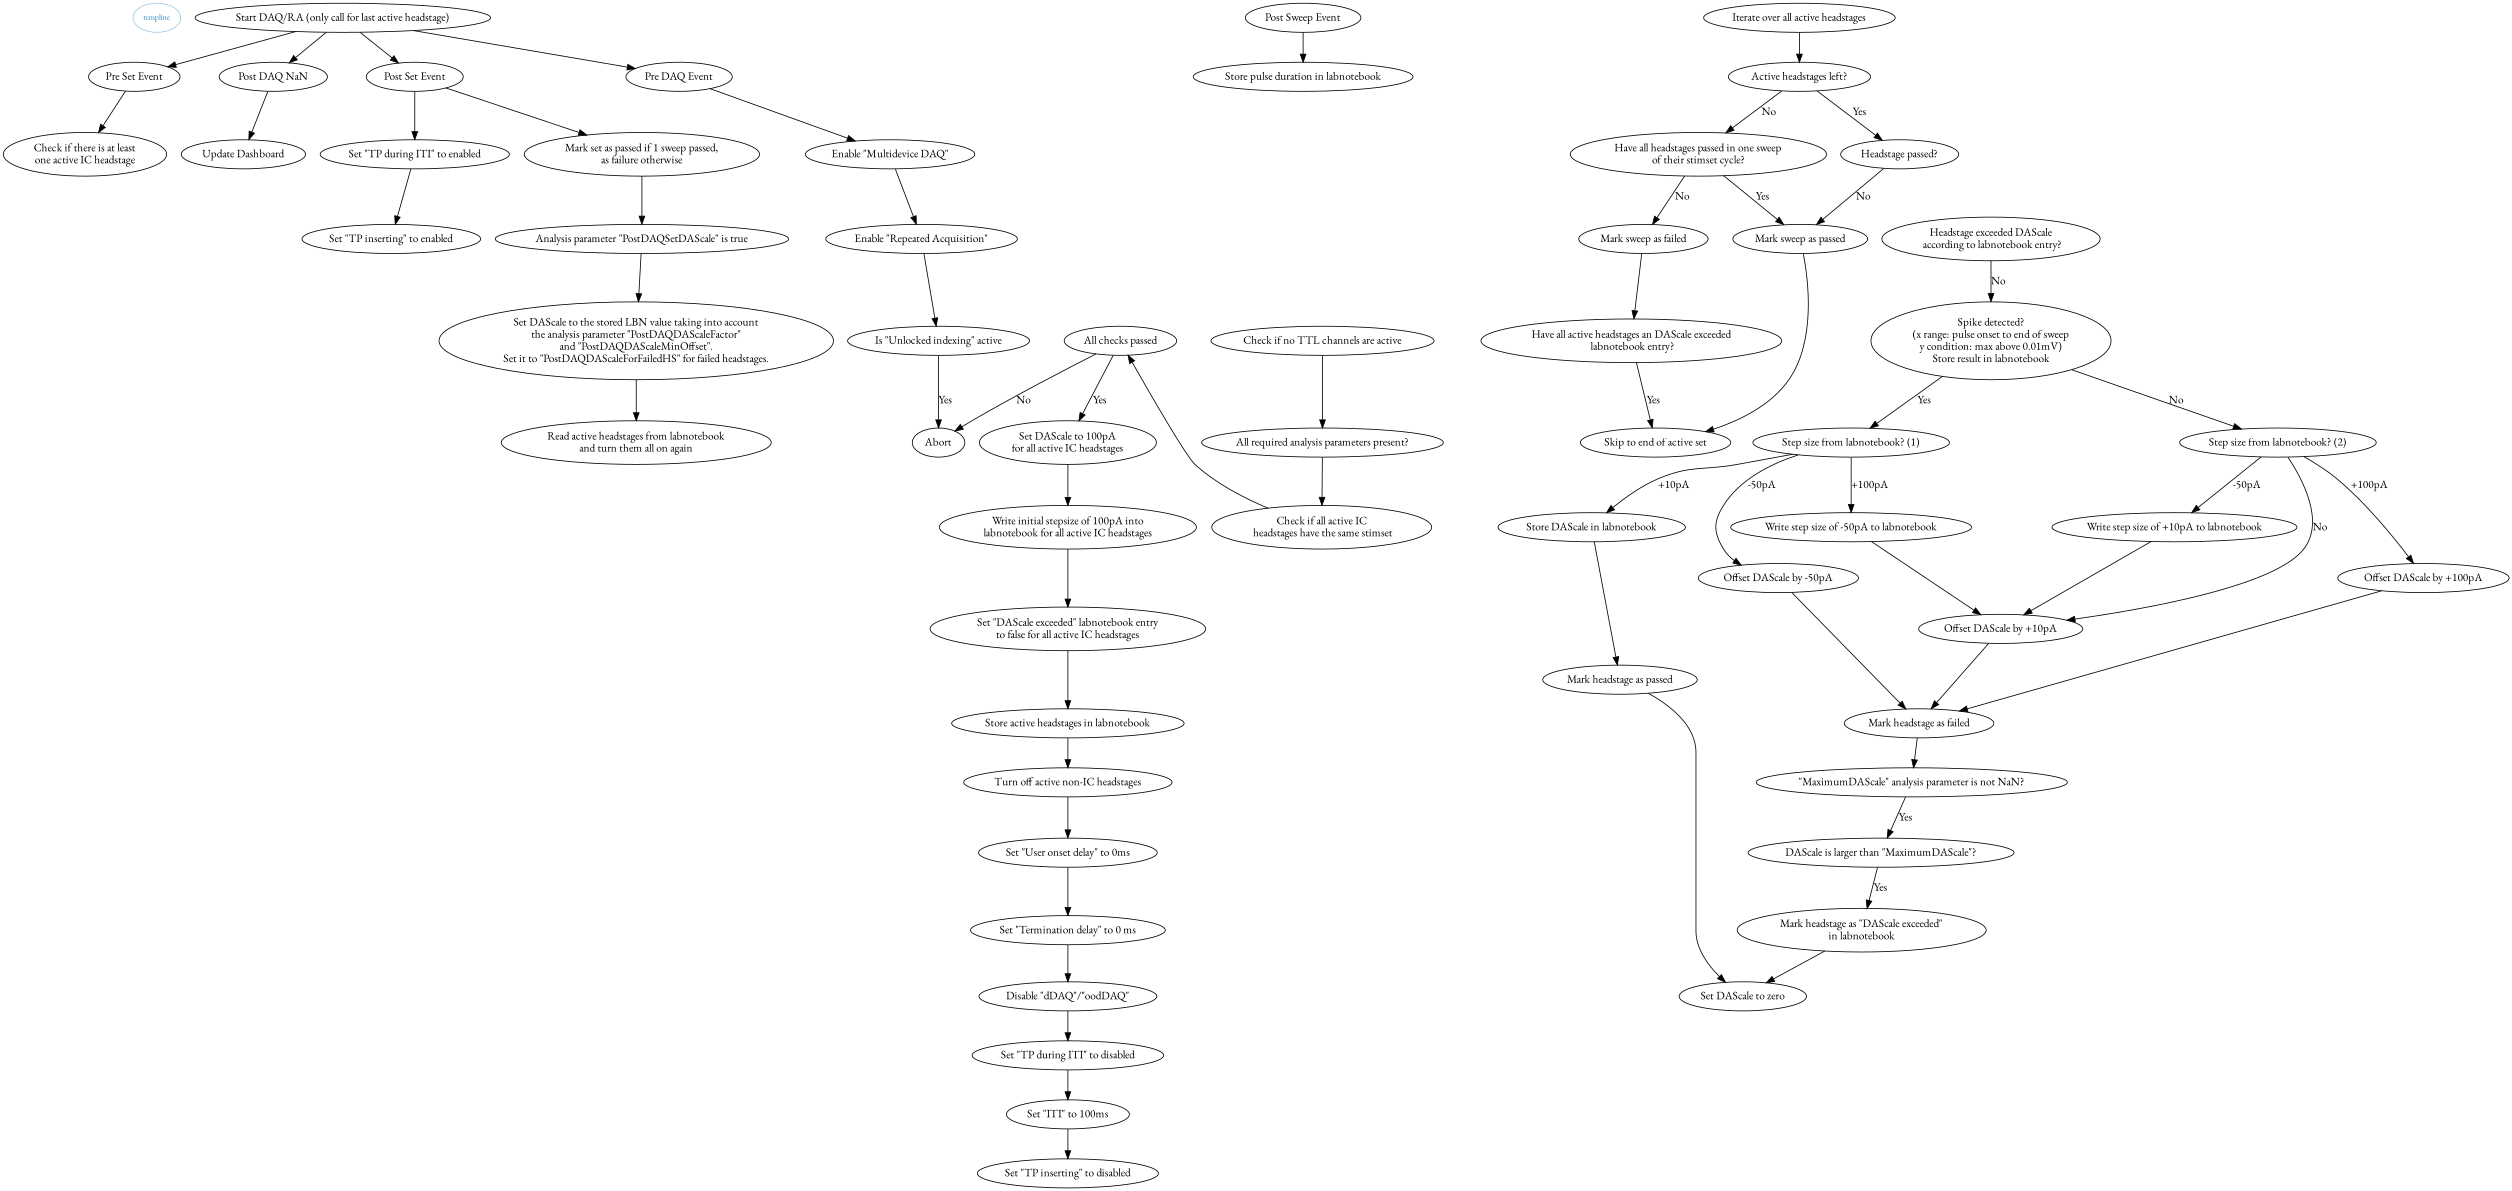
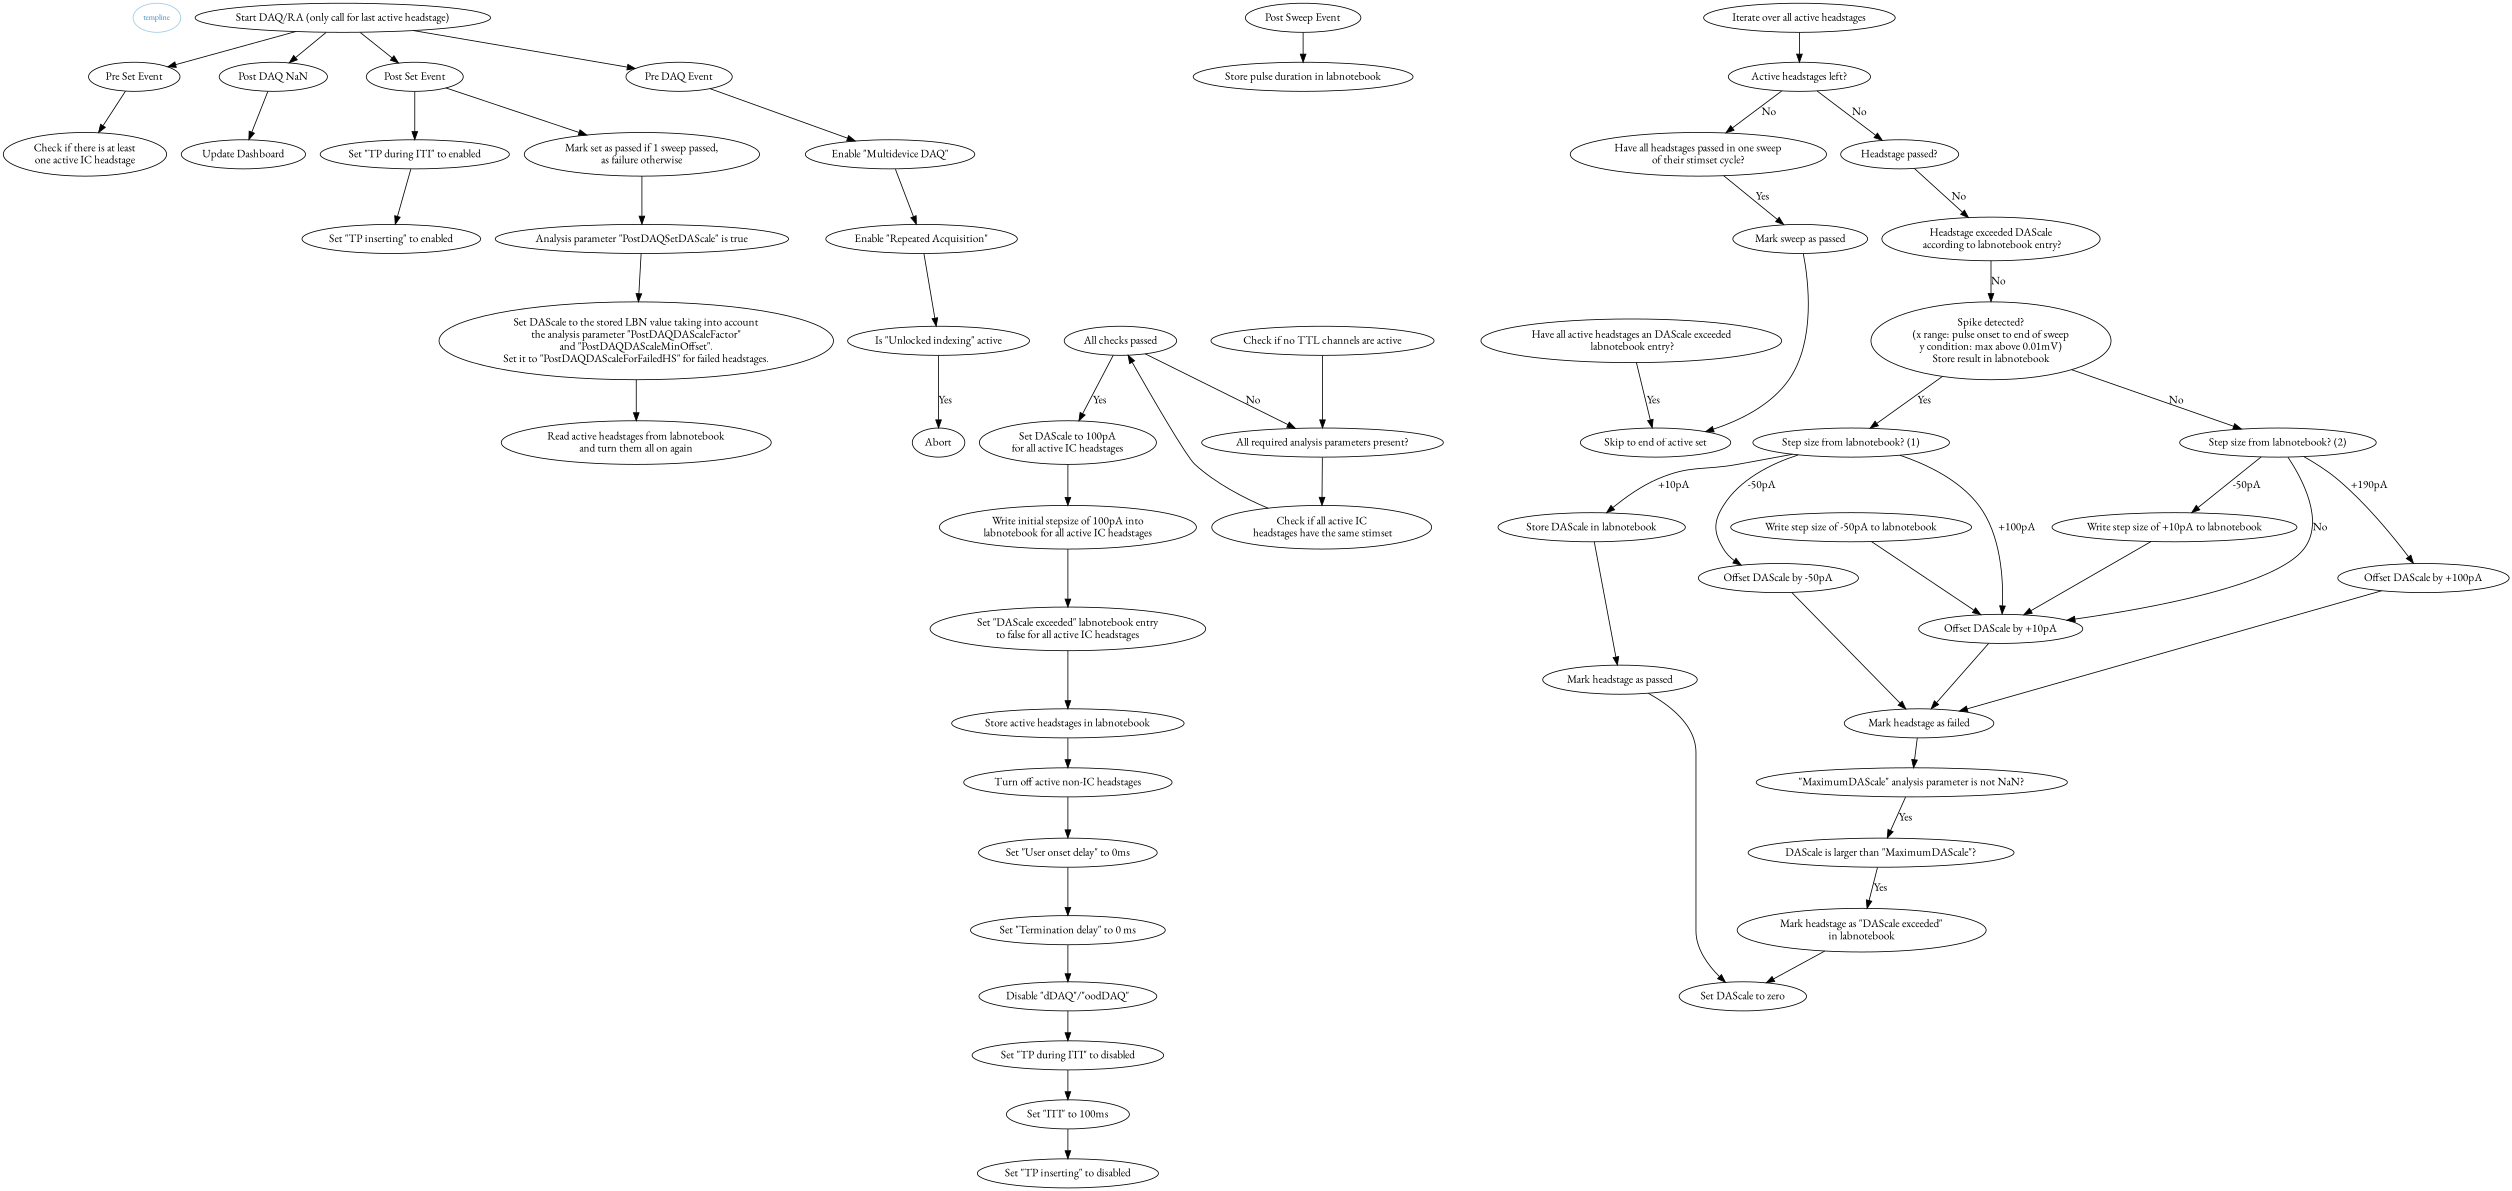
  digraph {
    fontname="EB Garamond"
    node [fontname="EB Garamond"]
    edge [fontname="EB Garamond"]
    templine [color="#9ecae1" fontcolor="#3182bd" fontsize=10 style=solid]
    n2 [label="Pre Set Event"]
    "Check if there is at least\none active IC headstage"
    "Check if no TTL channels are active"
    "All required analysis parameters present?"
    "Check if all active IC\n headstages have the same stimset"
    "All checks passed"
    Abort
    "Set DAScale to 100pA\nfor all active IC headstages"
    "Write initial stepsize of 100pA into\nlabnotebook for all active IC headstages"
    "Set \"DAScale exceeded\" labnotebook entry\nto false for all active IC headstages"
    "Store active headstages in labnotebook"
    "Turn off active non-IC headstages"
    "Set \"User onset delay\" to 0ms"
    "Start DAQ/RA (only call for last active headstage)"
    n16 [label="Post DAQ NaN"]
    "Post Set Event"
    n18 [label="Pre DAQ Event"]
    "Post Sweep Event"
    "Store pulse duration in labnotebook"
    "Update Dashboard"
    "Mark set as passed if 1 sweep passed,\nas failure otherwise"
    "Set \"TP during ITI\" to enabled"
    "Enable \"Multidevice DAQ\""
    "Iterate over all active headstages"
    "Active headstages left?"
    "Analysis parameter \"PostDAQSetDAScale\" is true"
    "Set \"TP inserting\" to enabled"
    "Enable \"Repeated Acquisition\""
    "Have all headstages passed in one sweep\nof their stimset cycle?"
    "Headstage passed?"
    "Set DAScale to the stored LBN value taking into account\nthe analysis parameter \"PostDAQDAScaleFactor\"\nand \"PostDAQDAScaleMinOffset\".\nSet it to \"PostDAQDAScaleForFailedHS\" for failed headstages."
    n33 [label="Is \"Unlocked indexing\" active"]
-   "Mark sweep as failed"
    "Mark sweep as passed"
    "Headstage exceeded DAScale\n according to labnotebook entry?"
    "Read active headstages from labnotebook\nand turn them all on again"
    "Have all active headstages an DAScale exceeded\n labnotebook entry?"
    "Skip to end of active set"
    "Spike detected?\n(x range: pulse onset to end of sweep\ny condition: max above 0.01mV)\nStore result in labnotebook"
    "Step size from labnotebook? (1)"
    "Step size from labnotebook? (2)"
    "Store DAScale in labnotebook"
    "Offset DAScale by -50pA"
    "Write step size of -50pA to labnotebook"
    "Write step size of +10pA to labnotebook"
    "Offset DAScale by +10pA"
    "Offset DAScale by +100pA"
    "Mark headstage as passed"
    "Mark headstage as failed"
    "Set DAScale to zero"
    "\"MaximumDAScale\" analysis parameter is not NaN?"
    "DAScale is larger than \"MaximumDAScale\"?"
    "Mark headstage as \"DAScale exceeded\"\nin labnotebook"
    "Set \"Termination delay\" to 0 ms"
    "Disable \"dDAQ\"/\"oodDAQ\""
    "Set \"TP during ITI\" to disabled"
    "Set \"ITI\" to 100ms"
    "Set \"TP inserting\" to disabled"
    n2 -> "Check if there is at least\none active IC headstage"
    "Check if no TTL channels are active" -> "All required analysis parameters present?"
    "All required analysis parameters present?" -> "Check if all active IC\n headstages have the same stimset"
    "Check if all active IC\n headstages have the same stimset" -> "All checks passed"
-   "All checks passed" -> Abort [label=No]
+   "All checks passed" -> "All required analysis parameters present?" [label=No]
    "All checks passed" -> "Set DAScale to 100pA\nfor all active IC headstages" [label=Yes]
    "Set DAScale to 100pA\nfor all active IC headstages" -> "Write initial stepsize of 100pA into\nlabnotebook for all active IC headstages"
    "Write initial stepsize of 100pA into\nlabnotebook for all active IC headstages" -> "Set \"DAScale exceeded\" labnotebook entry\nto false for all active IC headstages"
    "Set \"DAScale exceeded\" labnotebook entry\nto false for all active IC headstages" -> "Store active headstages in labnotebook"
    "Store active headstages in labnotebook" -> "Turn off active non-IC headstages"
    "Turn off active non-IC headstages" -> "Set \"User onset delay\" to 0ms"
    "Set \"User onset delay\" to 0ms" -> "Set \"Termination delay\" to 0 ms"
    "Start DAQ/RA (only call for last active headstage)" -> n2
    "Start DAQ/RA (only call for last active headstage)" -> n16
    "Start DAQ/RA (only call for last active headstage)" -> "Post Set Event"
    "Start DAQ/RA (only call for last active headstage)" -> n18
    n16 -> "Update Dashboard"
    "Post Set Event" -> "Mark set as passed if 1 sweep passed,\nas failure otherwise"
    "Post Set Event" -> "Set \"TP during ITI\" to enabled"
    n18 -> "Enable \"Multidevice DAQ\""
    "Post Sweep Event" -> "Store pulse duration in labnotebook"
    "Mark set as passed if 1 sweep passed,\nas failure otherwise" -> "Analysis parameter \"PostDAQSetDAScale\" is true"
    "Set \"TP during ITI\" to enabled" -> "Set \"TP inserting\" to enabled"
    "Enable \"Multidevice DAQ\"" -> "Enable \"Repeated Acquisition\""
    "Iterate over all active headstages" -> "Active headstages left?"
    "Active headstages left?" -> "Have all headstages passed in one sweep\nof their stimset cycle?" [label=No]
-   "Active headstages left?" -> "Headstage passed?" [label=Yes]
+   "Active headstages left?" -> "Headstage passed?" [label=No]
    "Analysis parameter \"PostDAQSetDAScale\" is true" -> "Set DAScale to the stored LBN value taking into account\nthe analysis parameter \"PostDAQDAScaleFactor\"\nand \"PostDAQDAScaleMinOffset\".\nSet it to \"PostDAQDAScaleForFailedHS\" for failed headstages."
    "Enable \"Repeated Acquisition\"" -> n33
-   "Have all headstages passed in one sweep\nof their stimset cycle?" -> "Mark sweep as failed" [label=No]
    "Have all headstages passed in one sweep\nof their stimset cycle?" -> "Mark sweep as passed" [label=Yes]
-   "Headstage passed?" -> "Mark sweep as passed" [label=No]
+   "Headstage passed?" -> "Headstage exceeded DAScale\n according to labnotebook entry?" [label=No]
    "Set DAScale to the stored LBN value taking into account\nthe analysis parameter \"PostDAQDAScaleFactor\"\nand \"PostDAQDAScaleMinOffset\".\nSet it to \"PostDAQDAScaleForFailedHS\" for failed headstages." -> "Read active headstages from labnotebook\nand turn them all on again"
    n33 -> Abort [label=Yes]
-   "Mark sweep as failed" -> "Have all active headstages an DAScale exceeded\n labnotebook entry?"
    "Mark sweep as passed" -> "Skip to end of active set"
    "Headstage exceeded DAScale\n according to labnotebook entry?" -> "Spike detected?\n(x range: pulse onset to end of sweep\ny condition: max above 0.01mV)\nStore result in labnotebook" [label=No]
    "Have all active headstages an DAScale exceeded\n labnotebook entry?" -> "Skip to end of active set" [label=Yes]
    "Spike detected?\n(x range: pulse onset to end of sweep\ny condition: max above 0.01mV)\nStore result in labnotebook" -> "Step size from labnotebook? (1)" [label=Yes]
    "Spike detected?\n(x range: pulse onset to end of sweep\ny condition: max above 0.01mV)\nStore result in labnotebook" -> "Step size from labnotebook? (2)" [label=No]
    "Step size from labnotebook? (1)" -> "Store DAScale in labnotebook" [label="+10pA"]
    "Step size from labnotebook? (1)" -> "Offset DAScale by -50pA" [label="-50pA"]
-   "Step size from labnotebook? (1)" -> "Write step size of -50pA to labnotebook" [label="+100pA"]
+   "Step size from labnotebook? (1)" -> "Offset DAScale by +10pA" [label="+100pA"]
    "Step size from labnotebook? (2)" -> "Write step size of +10pA to labnotebook" [label="-50pA"]
    "Step size from labnotebook? (2)" -> "Offset DAScale by +10pA" [label=No]
-   "Step size from labnotebook? (2)" -> "Offset DAScale by +100pA" [label="+100pA"]
+   "Step size from labnotebook? (2)" -> "Offset DAScale by +100pA" [label="+190pA"]
    "Store DAScale in labnotebook" -> "Mark headstage as passed"
    "Offset DAScale by -50pA" -> "Mark headstage as failed"
    "Write step size of -50pA to labnotebook" -> "Offset DAScale by +10pA"
    "Write step size of +10pA to labnotebook" -> "Offset DAScale by +10pA"
    "Offset DAScale by +10pA" -> "Mark headstage as failed"
    "Offset DAScale by +100pA" -> "Mark headstage as failed"
    "Mark headstage as passed" -> "Set DAScale to zero"
    "Mark headstage as failed" -> "\"MaximumDAScale\" analysis parameter is not NaN?"
    "\"MaximumDAScale\" analysis parameter is not NaN?" -> "DAScale is larger than \"MaximumDAScale\"?" [label=Yes]
    "DAScale is larger than \"MaximumDAScale\"?" -> "Mark headstage as \"DAScale exceeded\"\nin labnotebook" [label=Yes]
    "Mark headstage as \"DAScale exceeded\"\nin labnotebook" -> "Set DAScale to zero"
    "Set \"Termination delay\" to 0 ms" -> "Disable \"dDAQ\"/\"oodDAQ\""
    "Disable \"dDAQ\"/\"oodDAQ\"" -> "Set \"TP during ITI\" to disabled"
    "Set \"TP during ITI\" to disabled" -> "Set \"ITI\" to 100ms"
    "Set \"ITI\" to 100ms" -> "Set \"TP inserting\" to disabled"
  }
